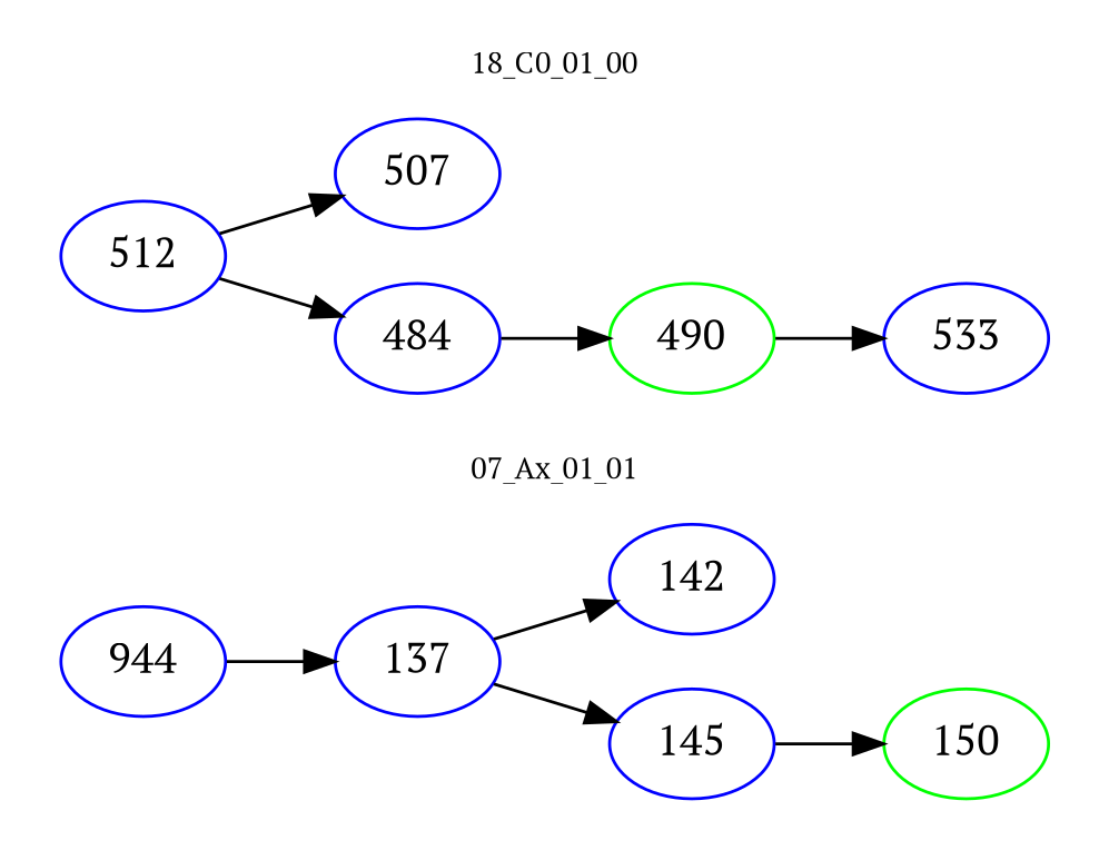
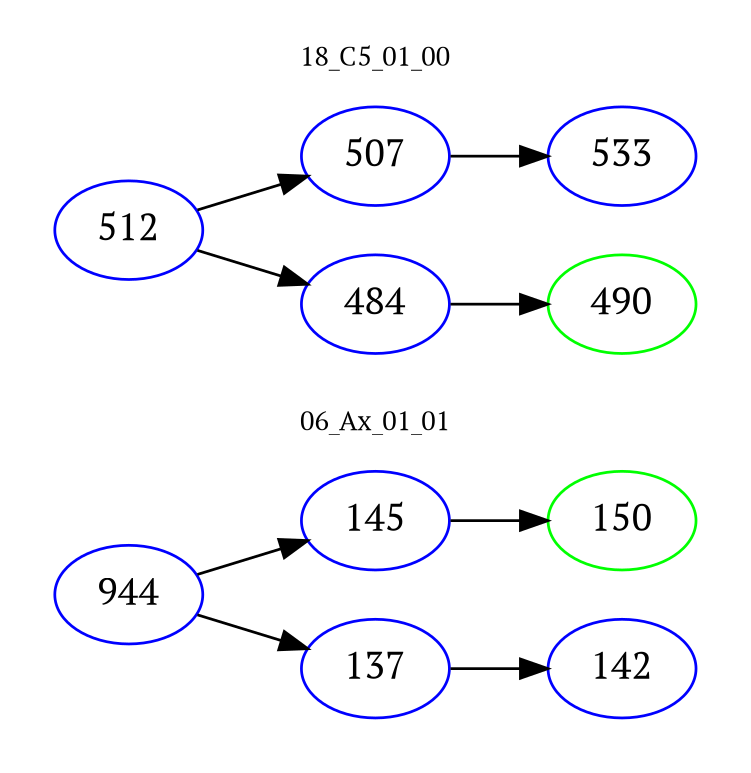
  digraph {
    fontname="PT Serif"
    rankdir=LR
    node [color=blue fontname="PT Serif"]
    edge [color=black fontname="PT Serif"]
    n1 [label=944]
    n2 [label=137]
    n3 [label=145]
    n4 [label=142]
    n5 [color=green label=150]
    n6 [label=512]
    n7 [label=484]
    n8 [label=507]
    n9 [color=green label=490]
    n10 [label=533]
    subgraph cluster_1 {
      color=white
      fontsize=10
-     label="07_Ax_01_01"
+     label="06_Ax_01_01"
      n1
      n2
      n3
      n4
      n5
    }
    subgraph cluster_2 {
      color=white
      fontsize=10
-     label="18_C0_01_00"
+     label="18_C5_01_00"
      n6
      n7
      n8
      n9
      n10
    }
    n1 -> n2
-   n2 -> n3
+   n1 -> n3
    n2 -> n4
    n3 -> n5
    n6 -> n7
    n6 -> n8
    n7 -> n9
-   n9 -> n10
+   n8 -> n10
  }
